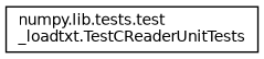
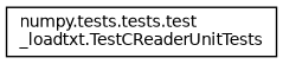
  digraph {
    rankdir=LR
-   n1 [color=black fillcolor=white fontname=Helvetica fontsize=10 height=0.2 label="numpy.lib.tests.test\l_loadtxt.TestCReaderUnitTests" shape=record style=filled width=0.4]
+   n1 [color=black fillcolor=white fontname=Helvetica fontsize=10 height=0.2 label="numpy.tests.tests.test\l_loadtxt.TestCReaderUnitTests" shape=record style=filled width=0.4]
  }
